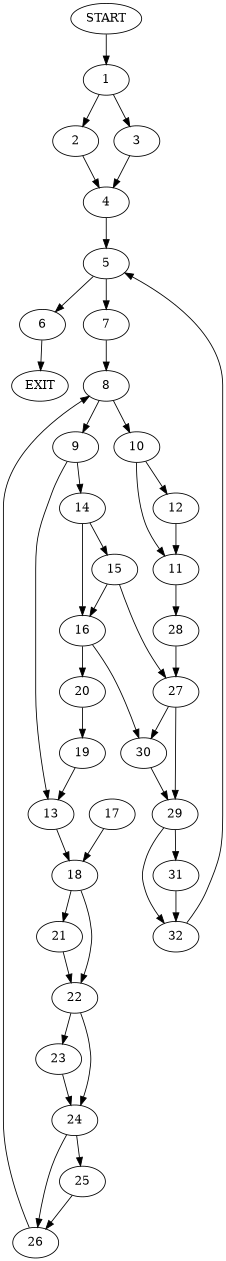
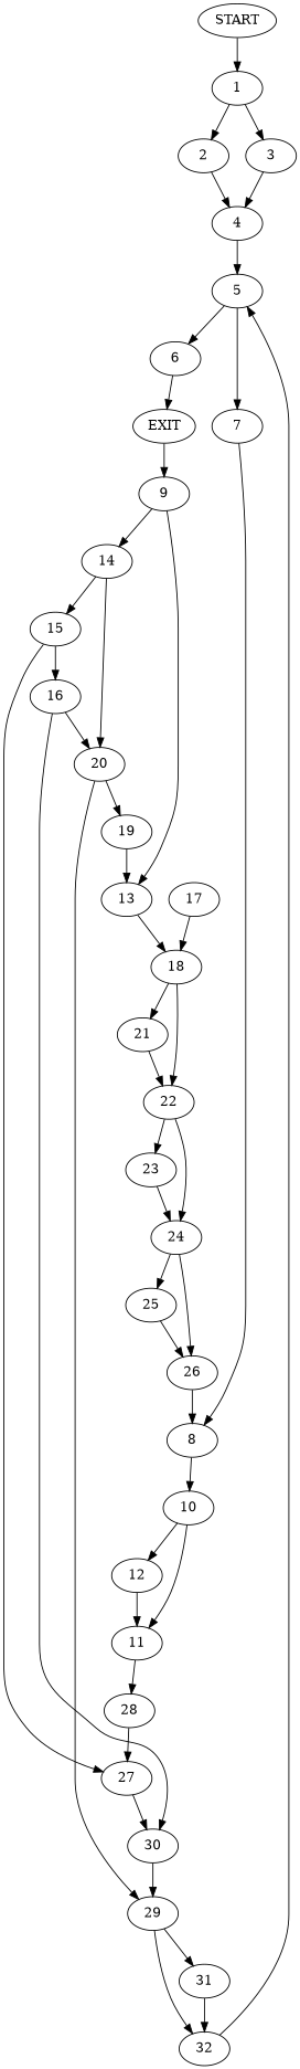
  digraph {
    n1 [label=START]
    1
    2
    3
    n5 [label=EXIT]
    4
    5
    6
    7
    8
    9
    10
    13
    14
    11
    12
    18
    15
    16
    28
    27
    29
    30
    17
    21
    22
    20
    19
    23
    24
    25
    26
    31
    32
    n1 -> 1
    1 -> 2
    1 -> 3
    2 -> 4
    3 -> 4
    4 -> 5
    5 -> 6
    5 -> 7
    6 -> n5
    7 -> 8
-   8 -> 9
+   n5 -> 9
    8 -> 10
    9 -> 13
    9 -> 14
    10 -> 11
    10 -> 12
    13 -> 18
    14 -> 15
-   14 -> 16
+   14 -> 20
    11 -> 28
    12 -> 11
    18 -> 21
    18 -> 22
    15 -> 16
    15 -> 27
    16 -> 30
    16 -> 20
    28 -> 27
-   27 -> 29
+   20 -> 29
    27 -> 30
    29 -> 31
    29 -> 32
    30 -> 29
    17 -> 18
    21 -> 22
    22 -> 23
    22 -> 24
    20 -> 19
    19 -> 13
    23 -> 24
    24 -> 25
    24 -> 26
    25 -> 26
    26 -> 8
    31 -> 32
    32 -> 5
  }
